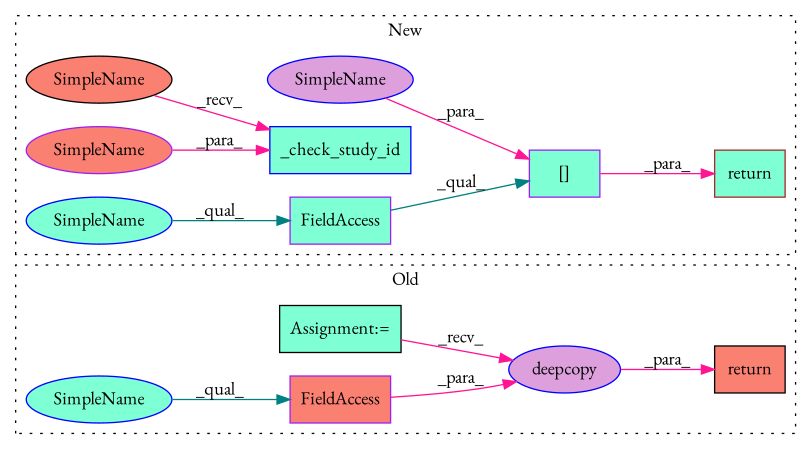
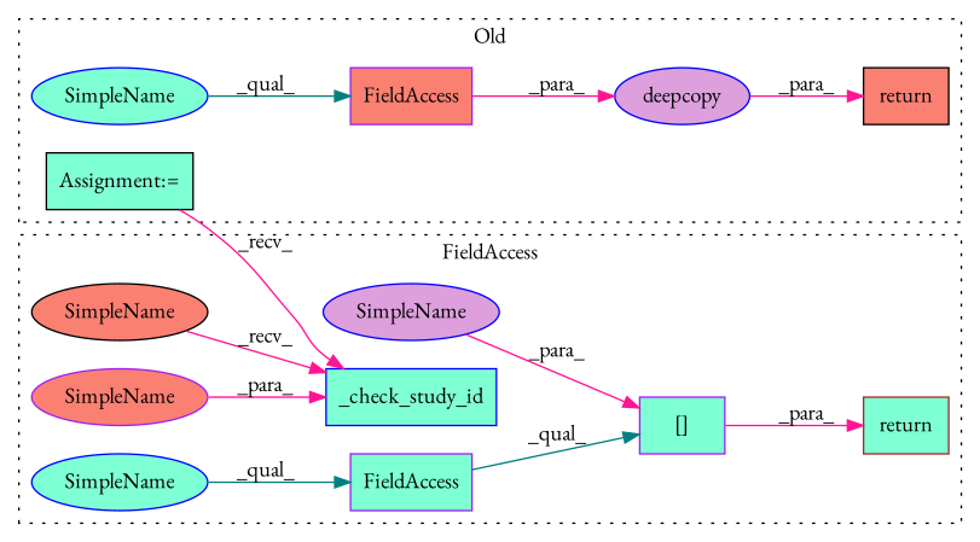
  digraph {
    fontname="EB Garamond"
    rankdir=LR
    node [a=42 color=blue fillcolor=aquamarine fontname="EB Garamond" l=4 s=3818 shape=box style=filled]
    edge [color=deeppink fontname="EB Garamond"]
    n1 [a=32 fillcolor=plum l="9,1" label=deepcopy s="3809,3841" shape=ellipse]
    n2 [a=22 color=purple fillcolor=salmon l=23 label=FieldAccess]
    n3 [a=7 color=black label="Assignment:=" s=3757]
    n4 [a=41 color=black fillcolor=salmon l=7 label=return s=3797]
    n5 [label=SimpleName shape=ellipse]
    n6 [a=32 l="16,1" label=_check_study_id s="5251,5275"]
    n7 [a=2 color=purple l="25,1" label="[]" s="5319,5352"]
    n8 [a=22 color=purple l=24 label=FieldAccess s=5319]
    n9 [a=41 color=brown l=7 label=return s=5312]
    n10 [color=purple fillcolor=salmon l=8 label=SimpleName s=5267 shape=ellipse]
    n11 [fillcolor=plum l=8 label=SimpleName s=5344 shape=ellipse]
    n12 [label=SimpleName s=5319 shape=ellipse]
    n13 [color=black fillcolor=salmon label=SimpleName s=5246 shape=ellipse]
    subgraph cluster_1 {
      label=Old
      style=dotted
      n1
      n2
      n3
      n4
      n5
    }
    subgraph cluster_2 {
-     label=New
+     label=FieldAccess
      style=dotted
      n6
      n7
      n8
      n9
      n10
      n11
      n12
      n13
    }
    n1 -> n4 [label=_para_]
    n2 -> n1 [label=_para_]
-   n3 -> n1 [label=_recv_]
+   n3 -> n6 [label=_recv_]
    n5 -> n2 [color=teal label=_qual_]
    n7 -> n9 [label=_para_]
    n8 -> n7 [color=teal label=_qual_]
    n10 -> n6 [label=_para_]
    n11 -> n7 [label=_para_]
    n12 -> n8 [color=teal label=_qual_]
    n13 -> n6 [label=_recv_]
  }
